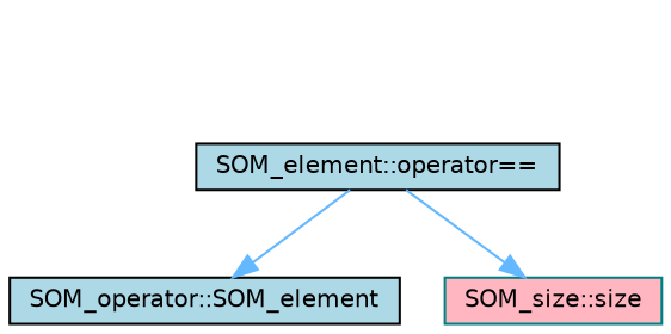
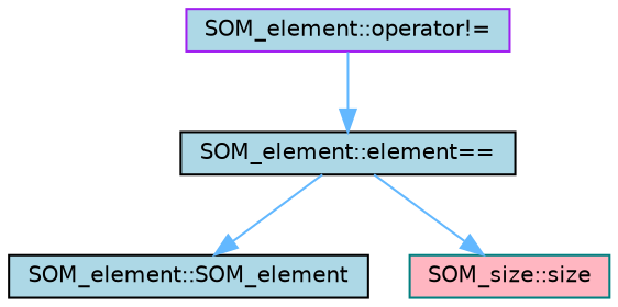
  digraph {
    rankdir=TB
    node [color=black fillcolor=lightblue fontname=Helvetica fontsize=10 shape=box style=filled]
    edge [color=steelblue1 fontname=Helvetica fontsize=10 labelfontname=Helvetica labelfontsize=10 style=solid]
-   n2 [height=0.2 label="SOM_element::operator==" width=0.4]
-   n3 [height=0.2 label="SOM_operator::SOM_element" width=0.4]
+   n1 [color=purple fontcolor=black height=0.2 label="SOM_element::operator!=" width=0.4]
+   n2 [height=0.2 label="SOM_element::element==" width=0.4]
+   n3 [height=0.2 label="SOM_element::SOM_element" width=0.4]
    n4 [color=teal fillcolor=lightpink height=0.2 label="SOM_size::size" width=0.4]
+   n1 -> n2
    n2 -> n3
    n2 -> n4
  }
